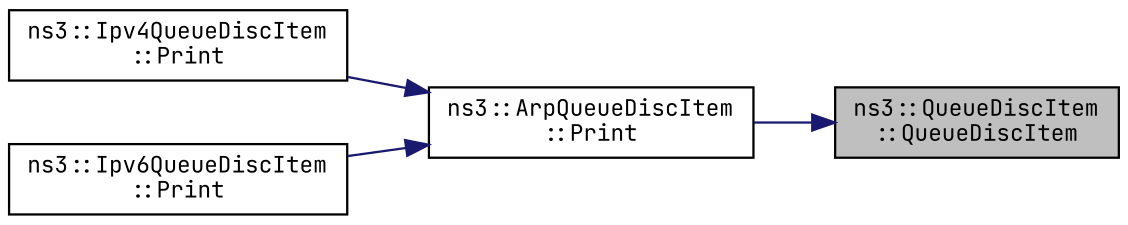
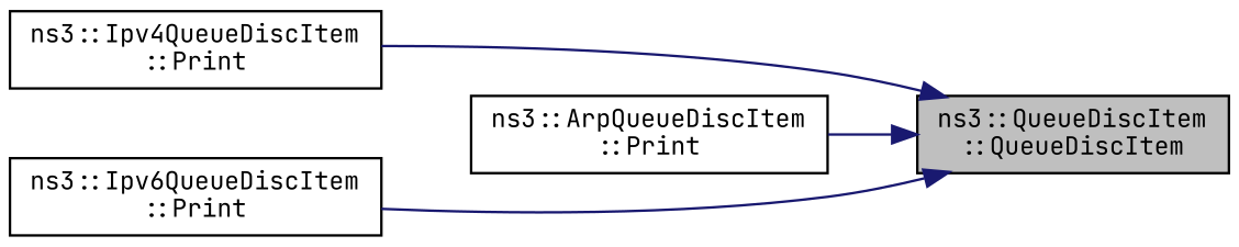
  digraph {
    fontname="JetBrains Mono"
    rankdir=RL
    node [color=black fillcolor=white fontname="JetBrains Mono" fontsize=10 shape=record style=filled]
    edge [color=midnightblue dir=back fontname="JetBrains Mono" fontsize=10 labelfontname=Helvetica labelfontsize=10 style=solid]
    n1 [fillcolor=grey75 fontcolor=black height=0.2 label="ns3::QueueDiscItem\l::QueueDiscItem" width=0.4]
    n2 [height=0.2 label="ns3::ArpQueueDiscItem\l::Print" width=0.4]
    n3 [height=0.2 label="ns3::Ipv4QueueDiscItem\l::Print" width=0.4]
    n4 [height=0.2 label="ns3::Ipv6QueueDiscItem\l::Print" width=0.4]
    n1 -> n2
-   n2 -> n3
-   n2 -> n4
+   n1 -> n3
+   n1 -> n4
  }
